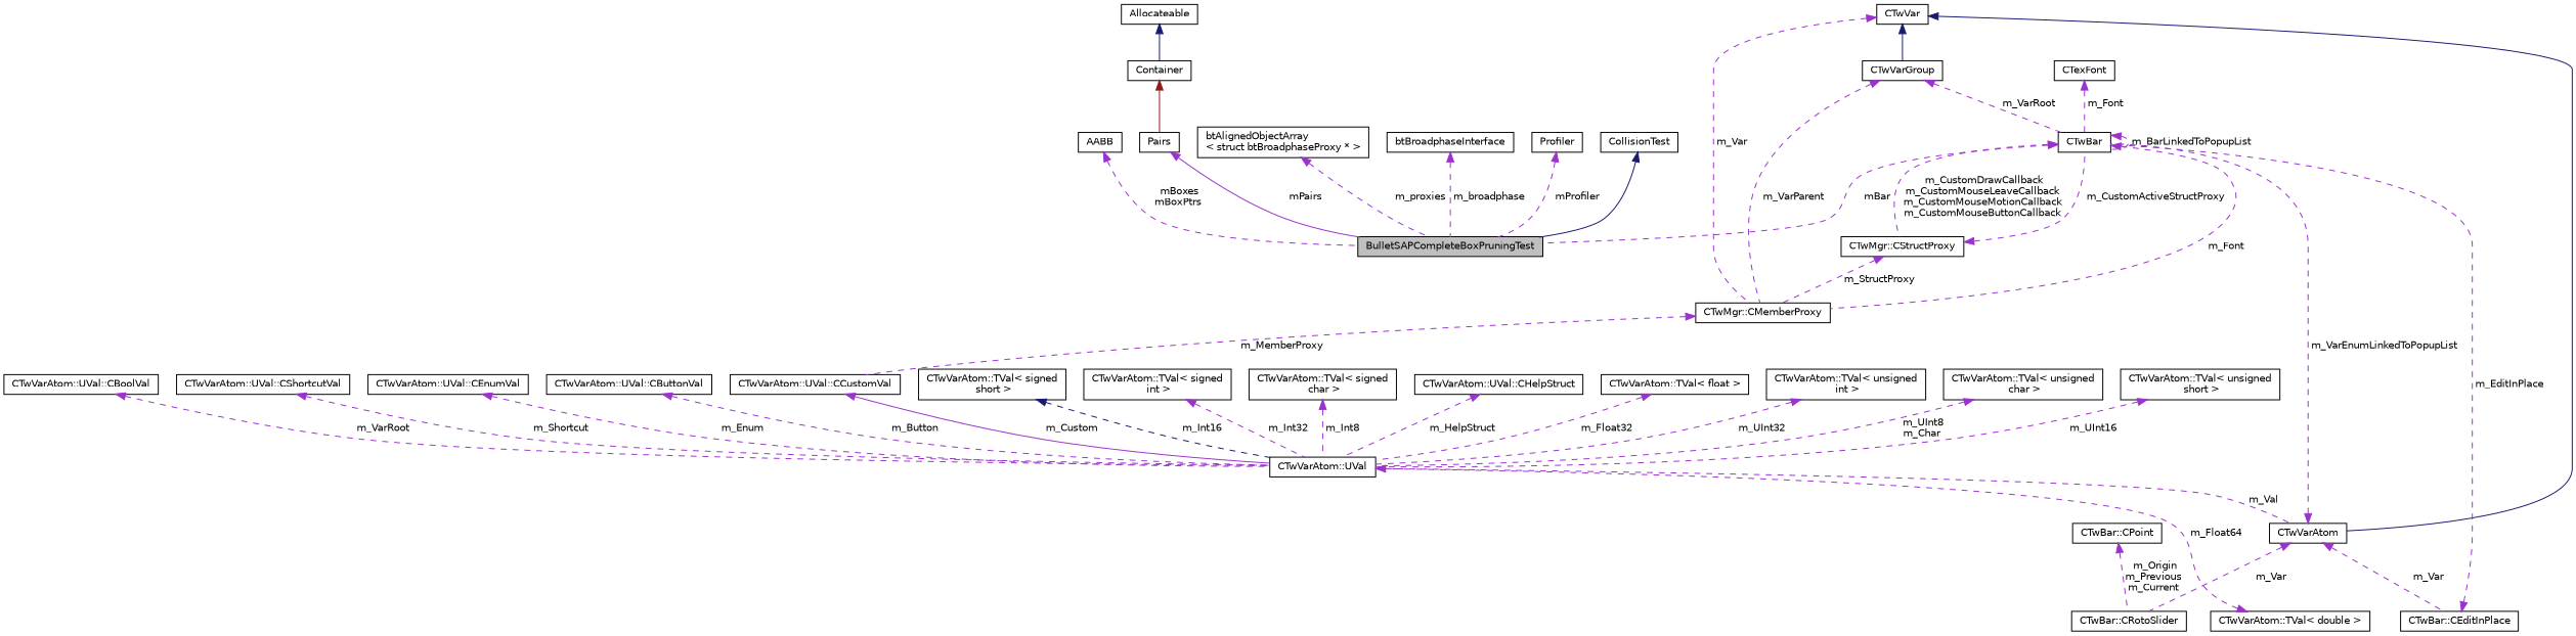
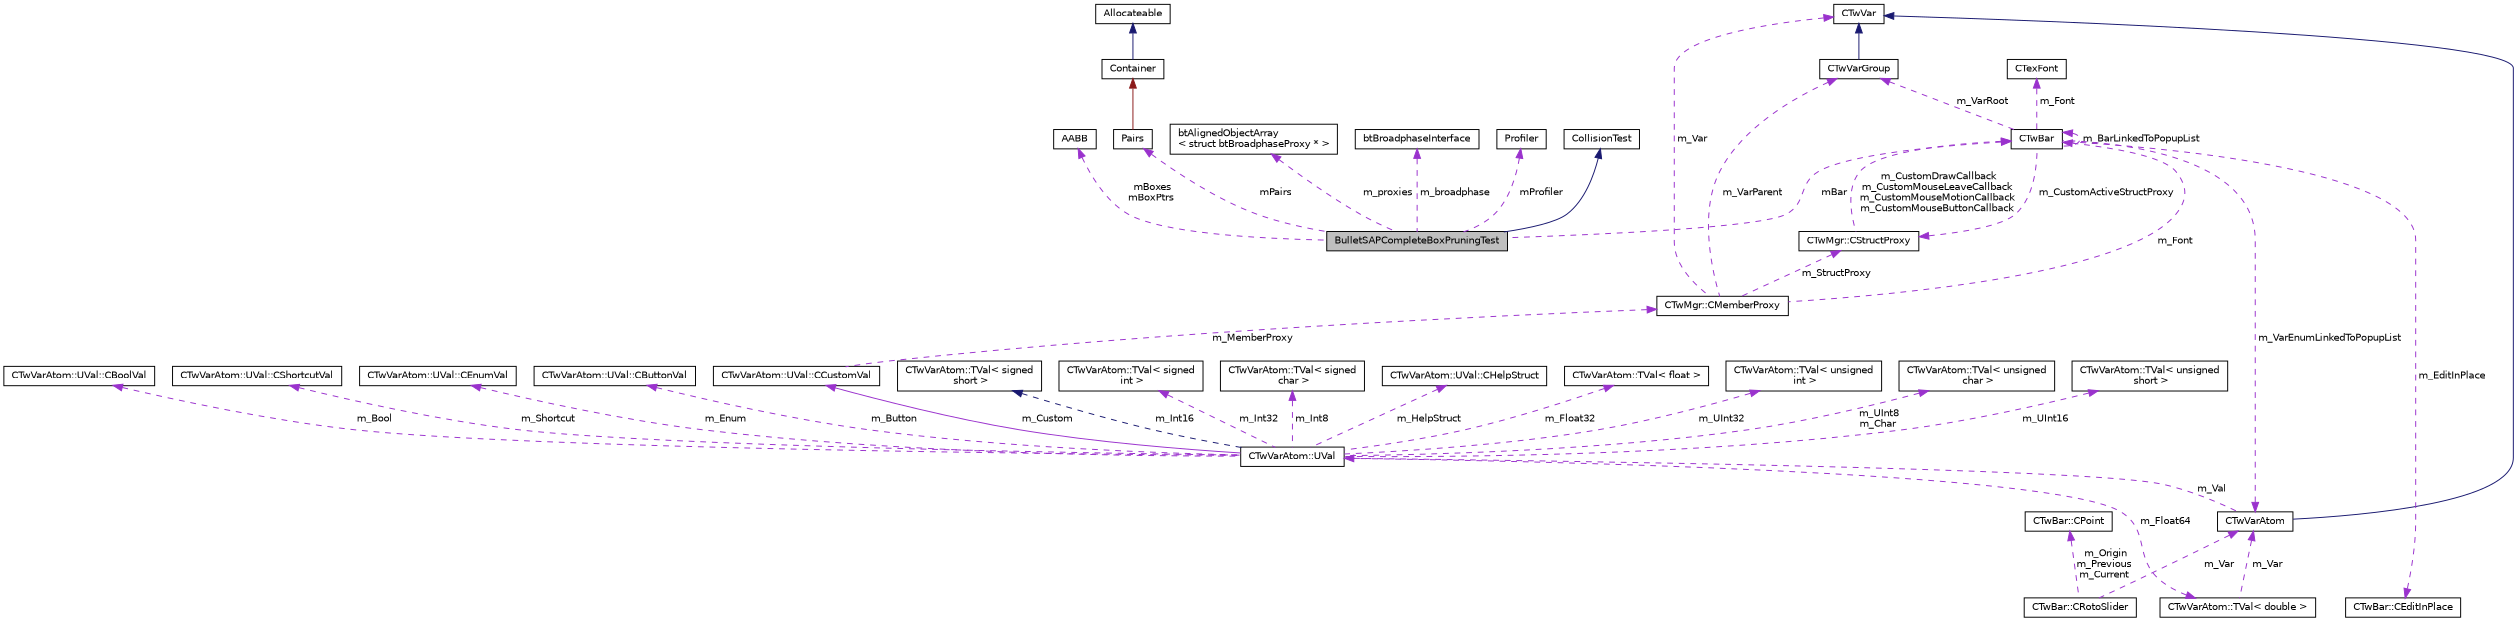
  digraph {
    rankdir=TB
    node [color=black fillcolor=white fontname=Helvetica fontsize=10 shape=record style=filled]
    edge [color=darkorchid3 dir=back fontname=Helvetica fontsize=10 labelfontname=Helvetica labelfontsize=10 style=dashed]
    n1 [fillcolor=grey75 fontcolor=black height=0.2 label=BulletSAPCompleteBoxPruningTest width=0.4]
    n2 [height=0.2 label=CollisionTest width=0.4]
    n3 [height=0.2 label=AABB width=0.4]
    n4 [height=0.2 label=Pairs width=0.4]
    n5 [height=0.2 label=Container width=0.4]
    n6 [height=0.2 label=Allocateable width=0.4]
    n7 [height=0.2 label="btAlignedObjectArray\l\< struct btBroadphaseProxy * \>" width=0.4]
    n8 [height=0.2 label=btBroadphaseInterface width=0.4]
    n9 [height=0.2 label=Profiler width=0.4]
    n10 [height=0.2 label=CTwBar width=0.4]
    n11 [height=0.2 label="CTwMgr::CStructProxy" width=0.4]
    n12 [height=0.2 label="CTwMgr::CMemberProxy" width=0.4]
    n13 [height=0.2 label="CTwVarAtom::UVal::CCustomVal" width=0.4]
    n14 [height=0.2 label=CTwVarGroup width=0.4]
    n15 [height=0.2 label=CTwVar width=0.4]
    n16 [height=0.2 label=CTwVarAtom width=0.4]
    n17 [height=0.2 label="CTwBar::CEditInPlace" width=0.4]
    n18 [height=0.2 label="CTwBar::CRotoSlider" width=0.4]
    n19 [height=0.2 label=CTexFont width=0.4]
    n20 [height=0.2 label="CTwVarAtom::UVal" width=0.4]
    n21 [height=0.2 label="CTwVarAtom::TVal\< signed\l short \>" width=0.4]
    n22 [height=0.2 label="CTwVarAtom::TVal\< signed\l int \>" width=0.4]
    n23 [height=0.2 label="CTwVarAtom::TVal\< double \>" width=0.4]
    n24 [height=0.2 label="CTwVarAtom::TVal\< signed\l char \>" width=0.4]
    n25 [height=0.2 label="CTwVarAtom::UVal::CHelpStruct" width=0.4]
    n26 [height=0.2 label="CTwVarAtom::TVal\< float \>" width=0.4]
    n27 [height=0.2 label="CTwVarAtom::TVal\< unsigned\l int \>" width=0.4]
    n28 [height=0.2 label="CTwVarAtom::TVal\< unsigned\l char \>" width=0.4]
    n29 [height=0.2 label="CTwVarAtom::TVal\< unsigned\l short \>" width=0.4]
    n30 [height=0.2 label="CTwVarAtom::UVal::CBoolVal" width=0.4]
    n31 [height=0.2 label="CTwVarAtom::UVal::CShortcutVal" width=0.4]
    n32 [height=0.2 label="CTwVarAtom::UVal::CEnumVal" width=0.4]
    n33 [height=0.2 label="CTwVarAtom::UVal::CButtonVal" width=0.4]
    n34 [height=0.2 label="CTwBar::CPoint" width=0.4]
    n2 -> n1 [color=midnightblue style=solid]
    n3 -> n1 [label=" mBoxes\nmBoxPtrs"]
-   n4 -> n1 [label=" mPairs" style=solid]
+   n4 -> n1 [label=" mPairs"]
    n5 -> n4 [color=firebrick4 style=solid]
    n6 -> n5 [color=midnightblue style=solid]
    n7 -> n1 [label=" m_proxies"]
    n8 -> n1 [label=" m_broadphase"]
    n9 -> n1 [label=" mProfiler"]
    n10 -> n1 [label=" mBar"]
    n10 -> n10 [label=" m_BarLinkedToPopupList"]
    n10 -> n11 [label=" m_CustomDrawCallback\nm_CustomMouseLeaveCallback\nm_CustomMouseMotionCallback\nm_CustomMouseButtonCallback"]
    n10 -> n12 [label=" m_Font"]
    n11 -> n10 [label=" m_CustomActiveStructProxy"]
    n11 -> n12 [label=" m_StructProxy"]
    n12 -> n13 [label=" m_MemberProxy"]
    n13 -> n20 [label=" m_Custom" style=solid]
    n14 -> n10 [label=" m_VarRoot"]
    n14 -> n12 [label=" m_VarParent"]
    n15 -> n12 [label=" m_Var"]
    n15 -> n14 [color=midnightblue style=solid]
    n15 -> n16 [color=midnightblue style=solid]
    n16 -> n10 [label=" m_VarEnumLinkedToPopupList"]
-   n16 -> n17 [label=" m_Var"]
+   n16 -> n23 [label=" m_Var"]
    n16 -> n18 [label=" m_Var"]
    n17 -> n10 [label=" m_EditInPlace"]
    n19 -> n10 [label=" m_Font"]
    n20 -> n16 [label=" m_Val"]
    n21 -> n20 [color=midnightblue label=" m_Int16"]
    n22 -> n20 [label=" m_Int32"]
    n23 -> n20 [label=" m_Float64"]
    n24 -> n20 [label=" m_Int8"]
    n25 -> n20 [label=" m_HelpStruct"]
    n26 -> n20 [label=" m_Float32"]
    n27 -> n20 [label=" m_UInt32"]
    n28 -> n20 [label=" m_UInt8\nm_Char"]
    n29 -> n20 [label=" m_UInt16"]
-   n30 -> n20 [label=" m_VarRoot"]
+   n30 -> n20 [label=" m_Bool"]
    n31 -> n20 [label=" m_Shortcut"]
    n32 -> n20 [label=" m_Enum"]
    n33 -> n20 [label=" m_Button"]
    n34 -> n18 [label=" m_Origin\nm_Previous\nm_Current"]
  }
